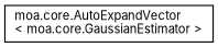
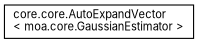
  digraph {
    rankdir=LR
    fontname=Inter
-   n1 [color=black fillcolor=white fontname=Inter fontsize=10 height=0.2 label="moa.core.AutoExpandVector\l\< moa.core.GaussianEstimator \>" shape=record style=filled width=0.4]
+   n1 [color=black fillcolor=white fontname=Inter fontsize=10 height=0.2 label="core.core.AutoExpandVector\l\< moa.core.GaussianEstimator \>" shape=record style=filled width=0.4]
  }
